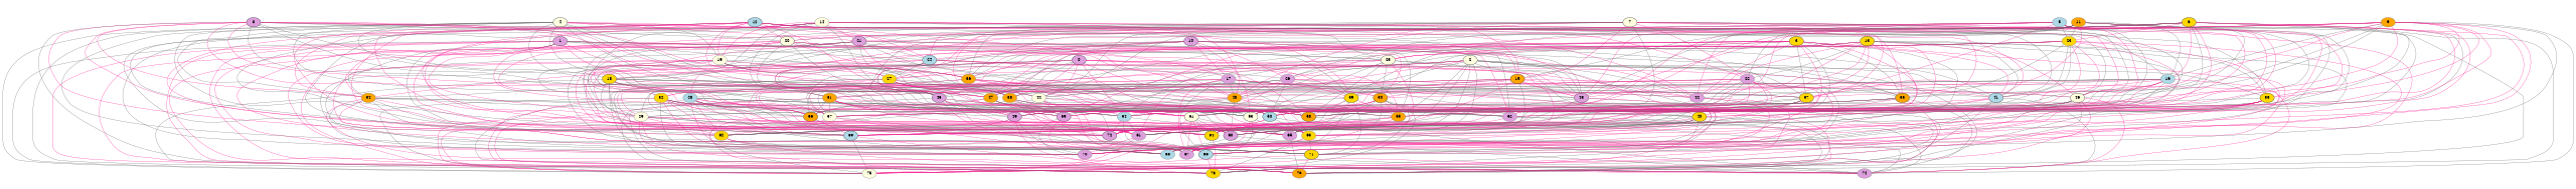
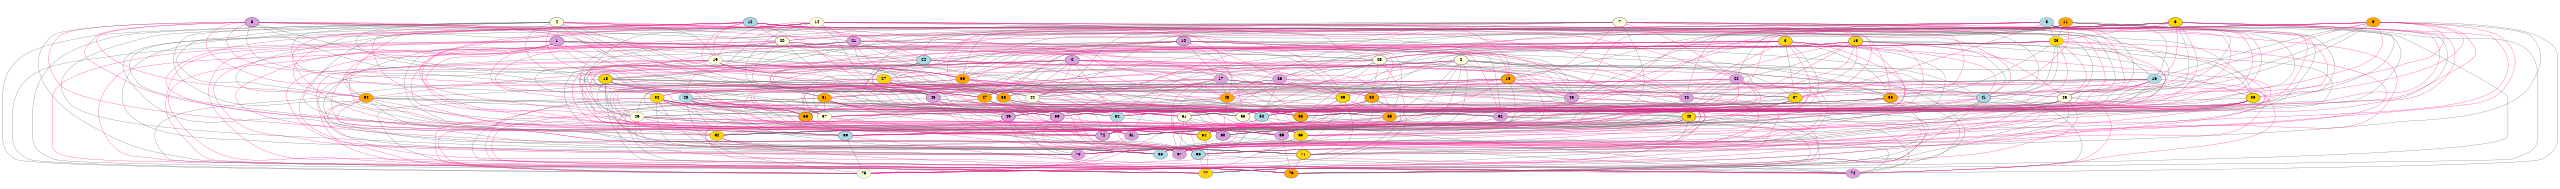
  graph {
    node [color=black fillcolor=plum style=filled]
    edge [color=deeppink]
    26 [color=gray40]
    0
    38 [color=gray40 fillcolor=orange]
    41 [fillcolor=lightblue]
    43
    44 [color=gray40 fillcolor=lightyellow]
    45
    47 [color=gray40 fillcolor=orange]
    54 [color=gray40 fillcolor=lightblue]
    55 [color=gray40 fillcolor=orange]
    57 [color=gray40 fillcolor=lightyellow]
    58 [fillcolor=orange]
    63 [color=gray40 fillcolor=gold]
    64 [fillcolor=gold]
    69 [fillcolor=lightblue]
    70 [color=gray40]
    76 [color=gray40 fillcolor=orange]
    39 [fillcolor=gold]
    48 [color=gray40 fillcolor=orange]
    68 [color=gray40 fillcolor=lightblue]
    42 [color=gray40]
    56 [fillcolor=orange]
    50 [fillcolor=lightblue]
    46 [fillcolor=lightyellow]
    51 [fillcolor=lightyellow]
    29 [color=gray40 fillcolor=lightyellow]
    28 [color=gray40 fillcolor=lightblue]
    65 [color=gray40]
    71 [fillcolor=gold]
    59
    60
    66 [fillcolor=lightblue]
    67 [color=gray40]
-   73 [color=gray40 fillcolor=gold]
+   73 [color=gray40 fillcolor=gold label=77]
    74 [color=gray40]
    61 [color=gray40]
    75 [color=gray40 fillcolor=lightyellow]
    62 [color=gray40 fillcolor=gold]
    72
    52 [color=gray40]
    49
    53 [fillcolor=lightyellow]
    1
    24 [fillcolor=lightblue]
    25 [fillcolor=lightyellow]
    36 [color=gray40 fillcolor=orange]
    37 [fillcolor=gold]
    27 [color=gray40 fillcolor=gold]
    33 [fillcolor=gold]
    31 [color=gray40 fillcolor=orange]
    34 [color=gray40 fillcolor=orange]
    40 [fillcolor=gold]
    30 [fillcolor=orange]
    2 [fillcolor=lightyellow]
    35 [fillcolor=orange]
    3 [fillcolor=gold]
    4 [fillcolor=lightyellow]
    19 [color=gray40 fillcolor=lightyellow]
    21
    22 [color=gray40]
    32 [color=gray40 fillcolor=gold]
    5 [color=gray40 fillcolor=lightblue]
    23 [color=gray40 fillcolor=gold]
    6 [fillcolor=gold]
    16 [color=gray40 fillcolor=lightblue]
    18 [fillcolor=gold]
    7 [fillcolor=lightyellow]
    15 [fillcolor=orange]
    20 [fillcolor=lightyellow]
    8
    9 [color=gray40 fillcolor=orange]
    10
    17 [color=gray40]
    11 [color=gray40 fillcolor=orange]
    12 [fillcolor=lightblue]
    13 [fillcolor=gold]
    14 [color=gray40 fillcolor=lightyellow]
    26 -- 39
    26 -- 48
    26 -- 68 [color=gray40]
    26 -- 42
    26 -- 56 [color=gray40]
    26 -- 50 [color=gray40]
    26 -- 46
    26 -- 51
    26 -- 29 [color=gray40]
    26 -- 28 [color=gray40]
+   0 -- 26
    0 -- 38
    0 -- 41
    0 -- 43
    0 -- 44
    0 -- 45 [color=gray40]
    0 -- 47 [color=gray40]
    0 -- 54
    0 -- 55
    0 -- 57 [color=gray40]
    0 -- 58
    0 -- 63
    0 -- 64
    0 -- 69
    0 -- 70 [color=gray40]
+   0 -- 76
    38 -- 56 [color=gray40]
    38 -- 50 [color=gray40]
    38 -- 65
    38 -- 71
    38 -- 59 [color=gray40]
    38 -- 60 [color=gray40]
    38 -- 66
    41 -- 68
    41 -- 65
    41 -- 67 [color=gray40]
    41 -- 73 [color=gray40]
    41 -- 74 [color=gray40]
    41 -- 61
    43 -- 60 [color=gray40]
    43 -- 73 [color=gray40]
    43 -- 75
    43 -- 62 [color=gray40]
    44 -- 50
    44 -- 59
    44 -- 66
    44 -- 67
    44 -- 75 [color=gray40]
    44 -- 72 [color=gray40]
    44 -- 52 [color=gray40]
    44 -- 49 [color=gray40]
    45 -- 68
    45 -- 51
    45 -- 71 [color=gray40]
    45 -- 74 [color=gray40]
    45 -- 72
    45 -- 49
    45 -- 53 [color=gray40]
    47 -- 56 [color=gray40]
    47 -- 51
    47 -- 61
    47 -- 62
    47 -- 52 [color=gray40]
    47 -- 53 [color=gray40]
    54 -- 65 [color=gray40]
    54 -- 66 [color=gray40]
    54 -- 61 [color=gray40]
    54 -- 72
    55 -- 60
    55 -- 67
    55 -- 62 [color=gray40]
    55 -- 72
    57 -- 68
    57 -- 66 [color=gray40]
    57 -- 75
    58 -- 74 [color=gray40]
    63 -- 71 [color=gray40]
    63 -- 67
    63 -- 73 [color=gray40]
    64 -- 73
    69 -- 74
    69 -- 75 [color=gray40]
    39 -- 55
    39 -- 58
    39 -- 64 [color=gray40]
    39 -- 71 [color=gray40]
    39 -- 66 [color=gray40]
    39 -- 61 [color=gray40]
    39 -- 49 [color=gray40]
    48 -- 54 [color=gray40]
    48 -- 57
    48 -- 63
    48 -- 60 [color=gray40]
    48 -- 52
    48 -- 49 [color=gray40]
    42 -- 69
    42 -- 70
    42 -- 76 [color=gray40]
    42 -- 66
    42 -- 67
    56 -- 69
    56 -- 73
    56 -- 72 [color=gray40]
    50 -- 63 [color=gray40]
    50 -- 74 [color=gray40]
    50 -- 61
    50 -- 62
    46 -- 54 [color=gray40]
    46 -- 55
    46 -- 76
    46 -- 59 [color=gray40]
    46 -- 73 [color=gray40]
    46 -- 74
    46 -- 75 [color=gray40]
    46 -- 53 [color=gray40]
    51 -- 64 [color=gray40]
    51 -- 65 [color=gray40]
    51 -- 60 [color=gray40]
    51 -- 66
    51 -- 67
    51 -- 75
    29 -- 63
    29 -- 64 [color=gray40]
    29 -- 70
    29 -- 65
    29 -- 74
    29 -- 75
    29 -- 62
    29 -- 72 [color=gray40]
    28 -- 57
    28 -- 58 [color=gray40]
    28 -- 69
    28 -- 65
    28 -- 71 [color=gray40]
    28 -- 59
    28 -- 60 [color=gray40]
    28 -- 67
    28 -- 73 [color=gray40]
    28 -- 61 [color=gray40]
    28 -- 62
    28 -- 72
    28 -- 52 [color=gray40]
    28 -- 53 [color=gray40]
    65 -- 76 [color=gray40]
    71 -- 76
    71 -- 75
    59 -- 64
    59 -- 70 [color=gray40]
    59 -- 68
    60 -- 70 [color=gray40]
    60 -- 74 [color=gray40]
    66 -- 73
    66 -- 74 [color=gray40]
    61 -- 70
    61 -- 75
    62 -- 76
    62 -- 68 [color=gray40]
    62 -- 66
    52 -- 64
    52 -- 76 [color=gray40]
    52 -- 74 [color=gray40]
    49 -- 69
    49 -- 70 [color=gray40]
    49 -- 65
    49 -- 73
    49 -- 62 [color=gray40]
    53 -- 63 [color=gray40]
    53 -- 70
    53 -- 66 [color=gray40]
    1 -- 38
    1 -- 47
    1 -- 70
    1 -- 76
    1 -- 39
    1 -- 48
    1 -- 68
    1 -- 67 [color=gray40]
    1 -- 73
    1 -- 74
    1 -- 75 [color=gray40]
    1 -- 72 [color=gray40]
    1 -- 24 [color=gray40]
    1 -- 25 [color=gray40]
    1 -- 36 [color=gray40]
    1 -- 37 [color=gray40]
    24 -- 43
    24 -- 45 [color=gray40]
    24 -- 54
    24 -- 64
    24 -- 42
    24 -- 50
    24 -- 28
    24 -- 27 [color=gray40]
    24 -- 33 [color=gray40]
    24 -- 31 [color=gray40]
    25 -- 26 [color=gray40]
    25 -- 43 [color=gray40]
    25 -- 44 [color=gray40]
    25 -- 58 [color=gray40]
    25 -- 65
    25 -- 53 [color=gray40]
    25 -- 31
    25 -- 34
    25 -- 40 [color=gray40]
    25 -- 30 [color=gray40]
    36 -- 54
    36 -- 58 [color=gray40]
    36 -- 63
    36 -- 69 [color=gray40]
    36 -- 51
    36 -- 59
    36 -- 62
    37 -- 55 [color=gray40]
    37 -- 57 [color=gray40]
    37 -- 64
    37 -- 69
    37 -- 50 [color=gray40]
    37 -- 65 [color=gray40]
    37 -- 53 [color=gray40]
    27 -- 38
    27 -- 47 [color=gray40]
    27 -- 57
    27 -- 58
    27 -- 46 [color=gray40]
    27 -- 29 [color=gray40]
    27 -- 67 [color=gray40]
    27 -- 49
    27 -- 40 [color=gray40]
    27 -- 30
    33 -- 55 [color=gray40]
    33 -- 58 [color=gray40]
    33 -- 63
    33 -- 70
    33 -- 68
    33 -- 56 [color=gray40]
    33 -- 65 [color=gray40]
    33 -- 66
    33 -- 75
    33 -- 52
    31 -- 55
    31 -- 57 [color=gray40]
    31 -- 63
    31 -- 76
    31 -- 56 [color=gray40]
    31 -- 51
    31 -- 59 [color=gray40]
    31 -- 74 [color=gray40]
    31 -- 61
    31 -- 49
    34 -- 54 [color=gray40]
    34 -- 57 [color=gray40]
    34 -- 64
    34 -- 70 [color=gray40]
    34 -- 56 [color=gray40]
    34 -- 71 [color=gray40]
    34 -- 67
    34 -- 74
    34 -- 62 [color=gray40]
    40 -- 63
    40 -- 64
    40 -- 69 [color=gray40]
    40 -- 76 [color=gray40]
    40 -- 68 [color=gray40]
    40 -- 60 [color=gray40]
    40 -- 66 [color=gray40]
    40 -- 61 [color=gray40]
    40 -- 72
    30 -- 54
    30 -- 55
    30 -- 69
    30 -- 70 [color=gray40]
    30 -- 68 [color=gray40]
    30 -- 50 [color=gray40]
    30 -- 51
    30 -- 71 [color=gray40]
    30 -- 73 [color=gray40]
    30 -- 52 [color=gray40]
    2 -- 43 [color=gray40]
    2 -- 44 [color=gray40]
    2 -- 55 [color=gray40]
    2 -- 64 [color=gray40]
    2 -- 48
    2 -- 68 [color=gray40]
    2 -- 42 [color=gray40]
    2 -- 56
    2 -- 65 [color=gray40]
    2 -- 71 [color=gray40]
    2 -- 74 [color=gray40]
    2 -- 61 [color=gray40]
    2 -- 53 [color=gray40]
    2 -- 36 [color=gray40]
    2 -- 27
    2 -- 35 [color=gray40]
    35 -- 57 [color=gray40]
    35 -- 58 [color=gray40]
    35 -- 70
    35 -- 76 [color=gray40]
    35 -- 50
    35 -- 51 [color=gray40]
    35 -- 73
    35 -- 72 [color=gray40]
    3 -- 41
    3 -- 45
    3 -- 54 [color=gray40]
    3 -- 63 [color=gray40]
    3 -- 39 [color=gray40]
    3 -- 42
    3 -- 56
    3 -- 59
    3 -- 60
    3 -- 75
    3 -- 62 [color=gray40]
    3 -- 52
    3 -- 25
    3 -- 37 [color=gray40]
    3 -- 27
    3 -- 35 [color=gray40]
    4 -- 45 [color=gray40]
    4 -- 47 [color=gray40]
-   4 -- 55 [color=gray40]
+   4 -- 55
    4 -- 58 [color=gray40]
    4 -- 48
    4 -- 42
    4 -- 50 [color=gray40]
    4 -- 65 [color=gray40]
    4 -- 59 [color=gray40]
    4 -- 73 [color=gray40]
    4 -- 75 [color=gray40]
    4 -- 34 [color=gray40]
    4 -- 40 [color=gray40]
    4 -- 19 [color=gray40]
    4 -- 21
    4 -- 22
    19 -- 26 [color=gray40]
    19 -- 41 [color=gray40]
    19 -- 43 [color=gray40]
    19 -- 70
    19 -- 71 [color=gray40]
    19 -- 66
    19 -- 72
    19 -- 52 [color=gray40]
    19 -- 36 [color=gray40]
    19 -- 37
    19 -- 27
    19 -- 31
    19 -- 32 [color=gray40]
    21 -- 41 [color=gray40]
    21 -- 44 [color=gray40]
    21 -- 57 [color=gray40]
    21 -- 76
    21 -- 39 [color=gray40]
    21 -- 56
    21 -- 29 [color=gray40]
    21 -- 60 [color=gray40]
    21 -- 53 [color=gray40]
    21 -- 24 [color=gray40]
    21 -- 36
    21 -- 30
    22 -- 38 [color=gray40]
    22 -- 43
    22 -- 54 [color=gray40]
    22 -- 69
    22 -- 39
    22 -- 68
    22 -- 29 [color=gray40]
    22 -- 67
    22 -- 52
    22 -- 53
    22 -- 31
    22 -- 35 [color=gray40]
    32 -- 54 [color=gray40]
    32 -- 58
    32 -- 64 [color=gray40]
    32 -- 76
    32 -- 68 [color=gray40]
    32 -- 56 [color=gray40]
    32 -- 50
    32 -- 60
    32 -- 67
    32 -- 75 [color=gray40]
    32 -- 49 [color=gray40]
-   32 -- 62
+   32 -- 53
    5 -- 38
    5 -- 43
    5 -- 58 [color=gray40]
    5 -- 63
    5 -- 68 [color=gray40]
    5 -- 42
    5 -- 46
    5 -- 51 [color=gray40]
    5 -- 61 [color=gray40]
    5 -- 72
    5 -- 52
    5 -- 49
    5 -- 37
    5 -- 34
    5 -- 21 [color=gray40]
    5 -- 23 [color=gray40]
    23 -- 41 [color=gray40]
    23 -- 47
    23 -- 55
    23 -- 69
    23 -- 48 [color=gray40]
    23 -- 29 [color=gray40]
    23 -- 71
    23 -- 59
    23 -- 66
    23 -- 24 [color=gray40]
    23 -- 25
    23 -- 35 [color=gray40]
    23 -- 32
    6 -- 43 [color=gray40]
    6 -- 45
    6 -- 57
    6 -- 70
    6 -- 39 [color=gray40]
    6 -- 56
    6 -- 50
    6 -- 46 [color=gray40]
    6 -- 65 [color=gray40]
    6 -- 67
    6 -- 52 [color=gray40]
    6 -- 36 [color=gray40]
    6 -- 40
    6 -- 23
    6 -- 16
    6 -- 18 [color=gray40]
    16 -- 38 [color=gray40]
    16 -- 41
    16 -- 58
    16 -- 64 [color=gray40]
    16 -- 48 [color=gray40]
    16 -- 42 [color=gray40]
    16 -- 75
    16 -- 62 [color=gray40]
    16 -- 72
    16 -- 53
    16 -- 31 [color=gray40]
    16 -- 30
    18 -- 44 [color=gray40]
    18 -- 47
    18 -- 54 [color=gray40]
    18 -- 58
    18 -- 68 [color=gray40]
    18 -- 42 [color=gray40]
    18 -- 29 [color=gray40]
    18 -- 71 [color=gray40]
    18 -- 60
    18 -- 73 [color=gray40]
    18 -- 37 [color=gray40]
    18 -- 31 [color=gray40]
    7 -- 41 [color=gray40]
    7 -- 44 [color=gray40]
    7 -- 58 [color=gray40]
    7 -- 70 [color=gray40]
    7 -- 48
    7 -- 56 [color=gray40]
    7 -- 46 [color=gray40]
    7 -- 51 [color=gray40]
    7 -- 71
    7 -- 62 [color=gray40]
    7 -- 24
    7 -- 37
    7 -- 40
    7 -- 22
    7 -- 15
    7 -- 20 [color=gray40]
    15 -- 43
    15 -- 47
    15 -- 57 [color=gray40]
    15 -- 63
    15 -- 39 [color=gray40]
    15 -- 42
    15 -- 65 [color=gray40]
    15 -- 59
    15 -- 74
    15 -- 72
    15 -- 30
    15 -- 32
    20 -- 38 [color=gray40]
    20 -- 45 [color=gray40]
    20 -- 55 [color=gray40]
    20 -- 57
    20 -- 42
    20 -- 29
    20 -- 73
    20 -- 61
    20 -- 52
    20 -- 25 [color=gray40]
    20 -- 36
    20 -- 32
    8 -- 41
    8 -- 43 [color=gray40]
    8 -- 69
    8 -- 76 [color=gray40]
    8 -- 39
    8 -- 48
    8 -- 50 [color=gray40]
    8 -- 51
    8 -- 59
    8 -- 72
    8 -- 53 [color=gray40]
    8 -- 27
    8 -- 34
    8 -- 18 [color=gray40]
    8 -- 20 [color=gray40]
    9 -- 26
    9 -- 43
    9 -- 47 [color=gray40]
    9 -- 54
    9 -- 71 [color=gray40]
    9 -- 59
    9 -- 67
    9 -- 74 [color=gray40]
    9 -- 49 [color=gray40]
    9 -- 37
    9 -- 33
    9 -- 40
    9 -- 35 [color=gray40]
    9 -- 21
    9 -- 16 [color=gray40]
    9 -- 20
    10 -- 26
    10 -- 38 [color=gray40]
    10 -- 41 [color=gray40]
    10 -- 55 [color=gray40]
    10 -- 75
    10 -- 52 [color=gray40]
    10 -- 49 [color=gray40]
    10 -- 53
    10 -- 24
    10 -- 36 [color=gray40]
    10 -- 34 [color=gray40]
    10 -- 40
    10 -- 35 [color=gray40]
    10 -- 18
    10 -- 15
    10 -- 17
    17 -- 43 [color=gray40]
    17 -- 45 [color=gray40]
    17 -- 58 [color=gray40]
    17 -- 76
    17 -- 48 [color=gray40]
    17 -- 56
    17 -- 29
    17 -- 59 [color=gray40]
    17 -- 66 [color=gray40]
    17 -- 67
    17 -- 61
    17 -- 37 [color=gray40]
    17 -- 30
    11 -- 26 [color=gray40]
    11 -- 44 [color=gray40]
    11 -- 45 [color=gray40]
    11 -- 76 [color=gray40]
    11 -- 60 [color=gray40]
    11 -- 73 [color=gray40]
    11 -- 61 [color=gray40]
    11 -- 36 [color=gray40]
    11 -- 37
    11 -- 27
    11 -- 33
    11 -- 34 [color=gray40]
    11 -- 22 [color=gray40]
    11 -- 23 [color=gray40]
    11 -- 16 [color=gray40]
    11 -- 15 [color=gray40]
    12 -- 44
    12 -- 47
    12 -- 63
    12 -- 69 [color=gray40]
    12 -- 39
    12 -- 68 [color=gray40]
    12 -- 46 [color=gray40]
    12 -- 65
    12 -- 60
    12 -- 24
    12 -- 34
    12 -- 35
    12 -- 19
    12 -- 16 [color=gray40]
    12 -- 20
    12 -- 17
    13 -- 41 [color=gray40]
    13 -- 47
    13 -- 57
    13 -- 64
    13 -- 42
    13 -- 50
    13 -- 46
    13 -- 71 [color=gray40]
    13 -- 60 [color=gray40]
    13 -- 72
    13 -- 49
    13 -- 25
    13 -- 36
    13 -- 33 [color=gray40]
    13 -- 22 [color=gray40]
    13 -- 17 [color=gray40]
    14 -- 38 [color=gray40]
    14 -- 45 [color=gray40]
    14 -- 64
    14 -- 69 [color=gray40]
    14 -- 48
    14 -- 46
    14 -- 67 [color=gray40]
    14 -- 61
    14 -- 62
    14 -- 25 [color=gray40]
    14 -- 33 [color=gray40]
    14 -- 35
    14 -- 19
    14 -- 21
    14 -- 18 [color=gray40]
    14 -- 15
  }
